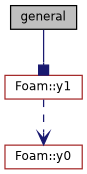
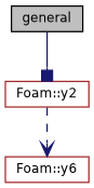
  digraph {
    fontname="DejaVu Sans"
    rankdir=TB
    node [color=brown fontname="DejaVu Sans" fontsize=10 shape=record]
    edge [color=midnightblue fontname="DejaVu Sans" fontsize=10 labelfontname=Helvetica labelfontsize=10]
    n1 [color=black fillcolor=grey75 fontcolor=black height=0.2 label=general style=filled width=0.4]
-   n2 [height=0.2 label="Foam::y1" width=0.4]
-   n3 [height=0.2 label="Foam::y0" width=0.4]
+   n2 [height=0.2 label="Foam::y2" width=0.4]
+   n3 [height=0.2 label="Foam::y6" width=0.4]
    n1 -> n2 [arrowhead=box style=solid]
    n2 -> n3 [arrowhead=vee style=dashed]
  }
